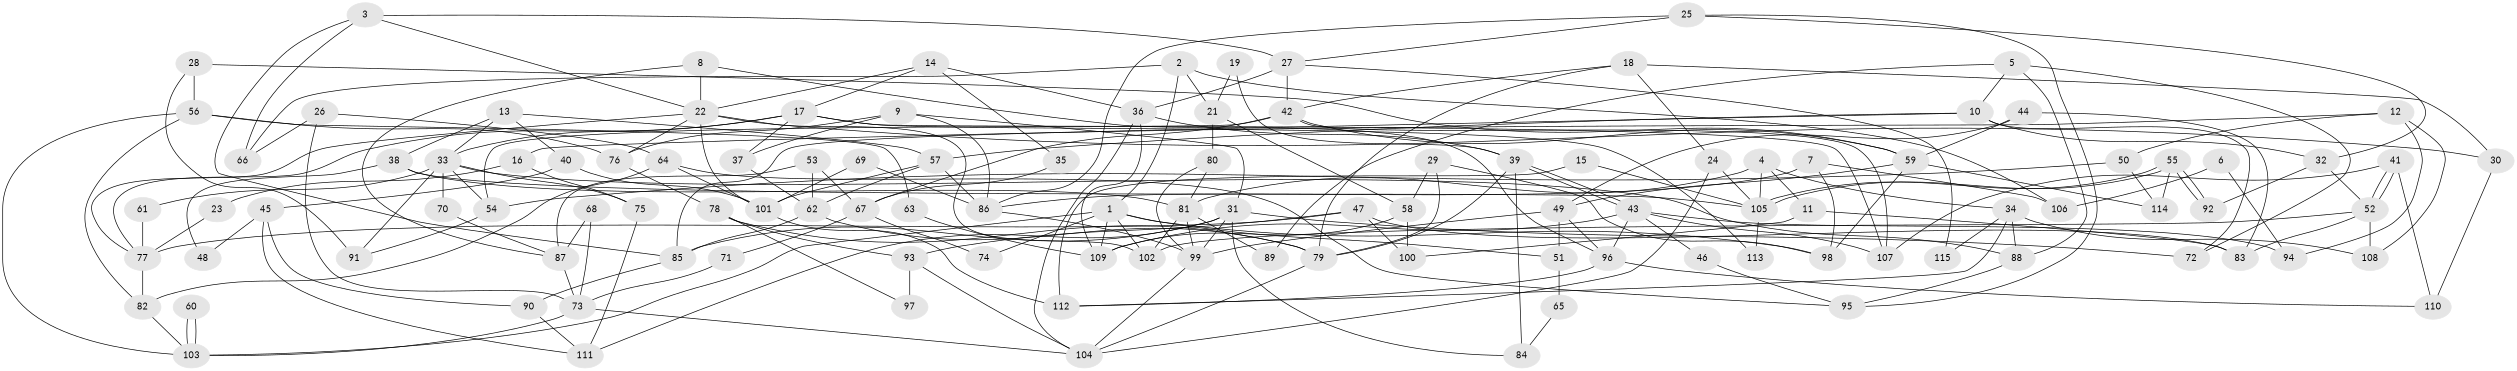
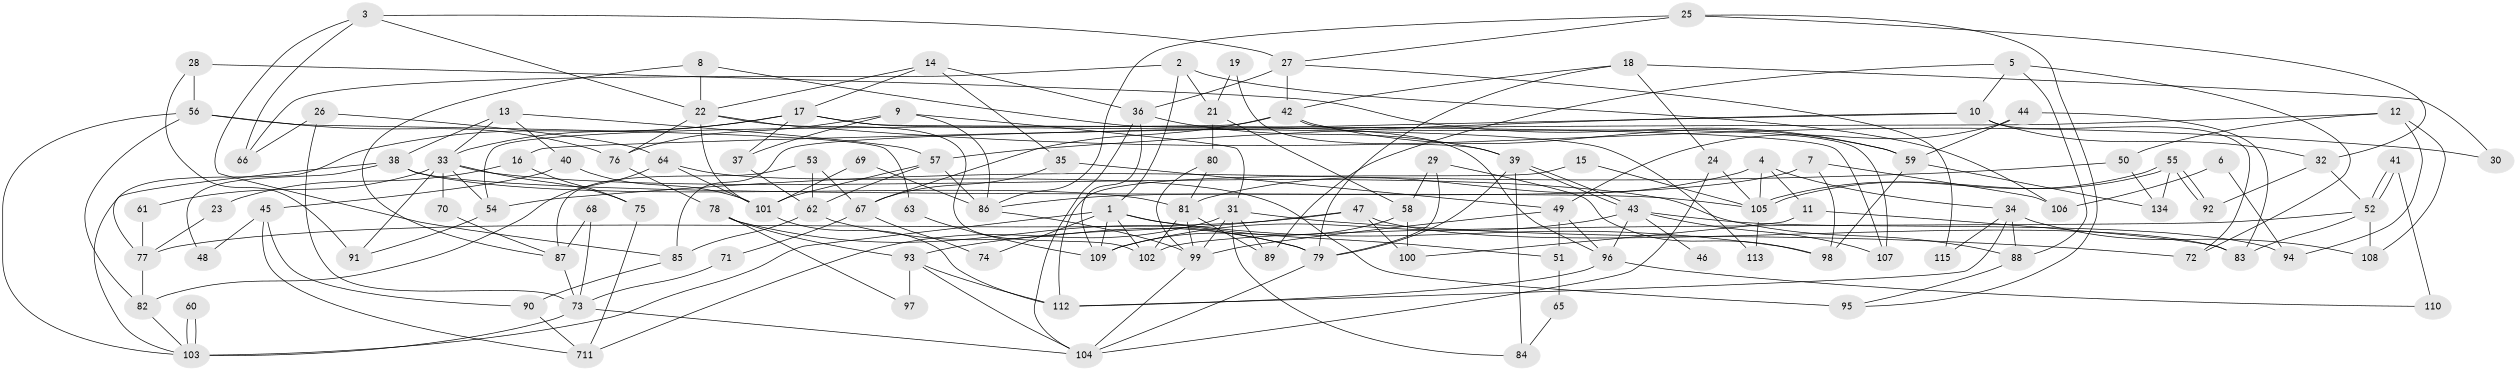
  graph {
    fontname=Lato
    node [color=gray90 fontname=Lato style=filled]
    edge [fontname=Lato]
    1
    51
    74
    98
    102
    103
    109
    65
    2
    21
    66
    106
    58
    80
    56
    76
    63
    82
    3
    22
    27
    85
    77
    30
    101
    36
    42
    115
    90
    4
    11
    34
    81
    105
    83
    100
    88
    108
    112
    89
    99
    113
    5
    10
    72
    16
    32
    57
    95
    6
    94
    7
    86
    8
    87
    96
    73
    110
    9
    31
    37
    84
-   111
+   111 [label=711]
    62
    78
    23
    75
    52
    92
    12
    50
    54
-   114
+   114 [label=134]
    13
    33
    38
    40
    91
    61
    70
    48
    45
    14
    17
    35
    107
    49
    67
    39
    104
    15
    18
    24
    79
    59
    19
    43
    55
    60
    25
    26
    64
    28
    29
    71
    46
    41
    44
    47
    93
    97
    53
    68
    69
    1 -- 51
    1 -- 74
    1 -- 98
    1 -- 102
    1 -- 103
    1 -- 109
    51 -- 65
    65 -- 84
    2 -- 1
    2 -- 21
    2 -- 66
    2 -- 106
    21 -- 58
    21 -- 80
    58 -- 109
    58 -- 100
    80 -- 81
    80 -- 99
    56 -- 103
    56 -- 76
    56 -- 63
    56 -- 82
    76 -- 78
    63 -- 109
    82 -- 103
    3 -- 66
    3 -- 22
    3 -- 27
    3 -- 85
    22 -- 102
    22 -- 76
-   22 -- 77
    22 -- 30
    22 -- 101
    27 -- 36
    27 -- 42
    27 -- 115
    85 -- 90
    77 -- 82
-   30 -- 110
    101 -- 112
    36 -- 109
    36 -- 39
    36 -- 104
    42 -- 54
    42 -- 107
    42 -- 67
    42 -- 59
    90 -- 111
    4 -- 11
    4 -- 34
    4 -- 81
    4 -- 105
    11 -- 83
    11 -- 100
    34 -- 115
    34 -- 88
    34 -- 108
    34 -- 112
    81 -- 102
    81 -- 89
    81 -- 99
    105 -- 113
    88 -- 95
    99 -- 104
    5 -- 88
    5 -- 89
    5 -- 10
    5 -- 72
    10 -- 72
    10 -- 16
    10 -- 32
    10 -- 57
    16 -- 23
    16 -- 75
    32 -- 52
    32 -- 92
    57 -- 101
    57 -- 86
    57 -- 62
    6 -- 106
    6 -- 94
    7 -- 98
    7 -- 106
    7 -- 86
    86 -- 99
    8 -- 22
    8 -- 87
    8 -- 96
    87 -- 73
    96 -- 112
    96 -- 110
    73 -- 103
    73 -- 104
    9 -- 76
    9 -- 86
    9 -- 31
    9 -- 37
-   31 -- 85
+   31 -- 89
    31 -- 99
    31 -- 72
    31 -- 84
    31 -- 111
    37 -- 62
    62 -- 85
    62 -- 79
    78 -- 79
    78 -- 93
    78 -- 97
    23 -- 77
    75 -- 111
    52 -- 102
    52 -- 83
    52 -- 108
    12 -- 85
    12 -- 108
    12 -- 94
    12 -- 50
    50 -- 54
    50 -- 114
    54 -- 91
    13 -- 57
    13 -- 33
    13 -- 38
    13 -- 40
    33 -- 88
    33 -- 75
    33 -- 54
    33 -- 91
    33 -- 61
    33 -- 70
+   38 -- 103
    38 -- 81
    38 -- 105
    38 -- 48
    40 -- 101
    40 -- 45
    61 -- 77
    70 -- 87
    45 -- 90
    45 -- 111
    45 -- 48
    14 -- 22
    14 -- 36
    14 -- 17
    14 -- 35
    17 -- 77
    17 -- 113
    17 -- 37
    17 -- 33
    17 -- 107
-   59 -- 49
+   35 -- 49
    35 -- 67
    49 -- 51
    49 -- 99
    49 -- 96
    67 -- 74
    67 -- 71
    39 -- 84
    39 -- 79
    39 -- 43
    39 -- 43
    15 -- 105
    15 -- 112
    18 -- 30
    18 -- 42
    18 -- 24
    18 -- 79
    24 -- 105
    24 -- 104
    79 -- 104
    59 -- 98
    59 -- 114
    19 -- 21
    19 -- 39
    43 -- 109
    43 -- 94
    43 -- 96
    43 -- 107
    43 -- 46
    55 -- 105
    55 -- 105
    55 -- 92
    55 -- 92
    55 -- 114
    60 -- 103
    60 -- 103
    25 -- 27
    25 -- 32
    25 -- 95
    25 -- 86
    26 -- 66
    26 -- 73
    26 -- 64
    64 -- 82
    64 -- 101
    64 -- 95
    28 -- 56
    28 -- 91
    28 -- 59
    29 -- 98
    29 -- 58
    29 -- 79
    71 -- 73
-   46 -- 95
    41 -- 110
    41 -- 52
    41 -- 52
-   41 -- 107
    44 -- 83
    44 -- 49
    44 -- 59
    47 -- 77
    47 -- 83
    47 -- 100
    47 -- 93
+   93 -- 112
    93 -- 104
    93 -- 97
    53 -- 87
    53 -- 62
    53 -- 67
    68 -- 87
    68 -- 73
    69 -- 101
    69 -- 86
  }
